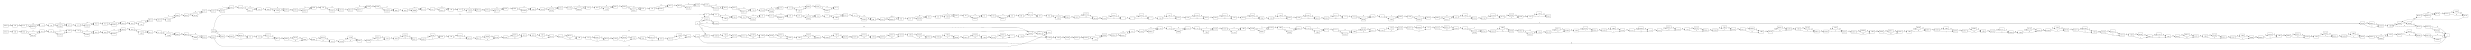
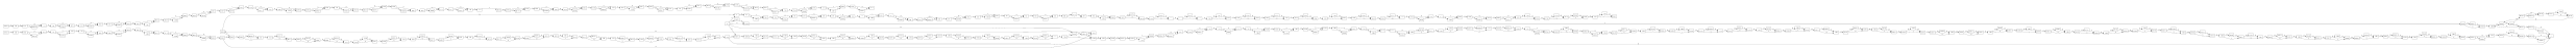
  digraph {
    fontname="Roboto Mono"
    rankdir=LR
    node [fontname="Roboto Mono" shape=rectangle]
    edge [fontname="Roboto Mono"]
    2
    25
    100
    82294
    154
    187
    82326
    259
    370
    82436
    391
    418
    82462
    427
    454
    82488
    457
    502
    82532
    523
    556
    82564
    577
    604
    82590
    613
    640
    82616
    661
    721
    82675
    788
    815
    82701
    880
    907
    82727
    982
    1009
    82753
    1051
    1078
    82779
    1114
    1141
    82805
    1144
    1171
    82831
    1246
    1273
    82857
    1276
    1303
    82883
    1395
    1462
    82949
    1532
    1586
    83002
    1598
    1633
    83036
    1642
    1669
    83062
    1694
    1774
    83141
    1784
    1813
    83169
    1871
    1898
    83195
    1933
    1966
    83227
    2065
    2092
    83253
    2128
    83288
    2176
    2219
    83330
    2258
    83368
    2522
    2549
    83394
    2642
    2741
    83444
    2778
    83480
    2846
    2873
    83506
    2874
    2933
    83564
    2957
    2987
    83593
    2997
    3032
    83627
    3059
    3089
    83656
    3104
    3161
    83712
    3167
    3203
    83747
    3242
    3347
    83851
    3368
    3395
    83877
    3452
    3496
    83920
    3497
    3530
    83952
    3563
    3623
    84011
    3656
    3686
    84040
    3692
    3719
    84066
    3761
    3794
    84098
    3917
    3968
-   84148
    3992
    4019
    84174
    4082
    4109
    84200
    4135
    4162
    84226
    4169
    4244
    84300
    4247
    4291
    84343
    4292
    4319
    84369
    4472
    4541
    84437
    4568
    4595
    84463
    4610
    4664
    84516
    4677
    4736
    84574
    4760
    4787
    84600
    4814
    4886
    84671
    4922
    4949
    84697
    5003
    5044
    84744
    5071
    84770
    5111
    5138
    84796
    5162
    5267
    84900
    5338
    5365
    84926
    5422
    5449
    84952
    5475
    5502
    84978
    5507
    5535
    85005
    5553
    5631
    5742
    5634
    5784
    5821
    85085
    5824
    5851
    85111
    6055
    6082
    85137
    6088
    6115
    85163
    6160
    6187
    85189
    6202
    6253
    85239
    6364
    6391
    85265
    6403
    6436
    85297
    6594
    6636
    85338
    6747
    6774
    85364
    6783
    6810
    85390
    6828
    6870
    85431
    6873
    6900
    85457
    6954
    7029
    85531
    7168
    7252
    85614
    7368
    7395
    85640
    7563
    7590
    85666
    7625
    1
    16016
    16088
    16127
    87383
    16141
    16168
    87409
    16234
    16261
    87435
    16267
    16294
    87461
    16349
    n279 [label=56376]
    87487
    16489
    16516
    87513
    16591
    16618
    87539
    16936
    16963
    87565
    16966
    16996
    87594
    17077
    17104
    87620
    17197
    17224
    87646
    17616
    17617
    17708
    17621
    20725
    87690
    20752
    20764
    20860
    87785
    20944
    20971
    87811
    21082
    21109
    87837
    21132
    21159
    87863
    21161
    21205
    87906
    21256
    21307
    87956
    21346
    21373
    87982
    22032
    22059
    88008
    22102
    22141
    88046
    22177
    22255
    88123
    22291
    88158
    22303
    22336
    88190
    22378
    22417
    88228
    22641
    22668
    88254
    22737
    22764
    88280
    23019
    23046
    88306
    23062
    23136
    88379
    23147
    23183
    88414
    23199
    23226
    88440
    23499
    23560
    88500
    23749
    23776
    88526
    23901
    23928
    88552
    23929
    23956
    88578
    23958
    23985
    88604
    24012
    24042
    88633
    24213
    24282
    88701
    24364
    24412
    88748
    24474
    24501
    88774
    24529
    24646
    88890
    24664
    24691
    88916
    24822
    24849
    88942
    24865
    24907
    88983
    24937
    24964
    89009
    24973
    25072
    89107
    25108
    25135
    89133
    25158
    25185
    89159
    25218
    25245
    89185
    25482
    25614
    89316
    25650
    25677
    89342
    25721
    89385
    25761
    25791
    89414
    25905
    25932
    89440
    25957
    26008
    89490
    26020
    26047
    89516
    26061
    26133
    89587
    26169
    26226
    89643
    26520
    26547
    89669
    26692
    26719
    89695
    26981
    27008
    89721
    29976
    105808
    31629
    31630
    34993
    35020
    85692
    56608
    56609
    56659
    56663
    56893
    56716
    56865
    59734
    56771
    87345
    56797
    56891
    0
    2 -> 25 [label=55]
    25 -> 100 [label=19]
    25 -> 82294 [label=36]
    100 -> 154 [label=55]
    82294 -> 100 [label=36]
    154 -> 187 [label=19]
    154 -> 82326 [label=36]
    187 -> 259 [label=55]
    82326 -> 187 [label=36]
    259 -> 370 [label=19]
    259 -> 82436 [label=36]
    370 -> 391 [label=55]
    82436 -> 370 [label=36]
    391 -> 418 [label=19]
    391 -> 82462 [label=36]
    418 -> 427 [label=55]
    82462 -> 418 [label=36]
    427 -> 454 [label=19]
    427 -> 82488 [label=36]
    454 -> 457 [label=55]
    82488 -> 454 [label=36]
    457 -> 502 [label=19]
    457 -> 82532 [label=36]
    502 -> 523 [label=55]
    82532 -> 502 [label=36]
    523 -> 556 [label=19]
    523 -> 82564 [label=36]
    556 -> 577 [label=55]
    82564 -> 556 [label=36]
    577 -> 604 [label=19]
    577 -> 82590 [label=36]
    604 -> 613 [label=55]
    82590 -> 604 [label=36]
    613 -> 640 [label=19]
    613 -> 82616 [label=36]
    640 -> 661 [label=55]
    82616 -> 640 [label=36]
    661 -> 721 [label=19]
    661 -> 82675 [label=36]
    721 -> 788 [label=55]
    82675 -> 721 [label=36]
    788 -> 815 [label=19]
    788 -> 82701 [label=36]
    815 -> 880 [label=55]
    82701 -> 815 [label=36]
    880 -> 907 [label=19]
    880 -> 82727 [label=36]
    907 -> 982 [label=55]
    82727 -> 907 [label=36]
    982 -> 1009 [label=19]
    982 -> 82753 [label=36]
    1009 -> 1051 [label=55]
    82753 -> 1009 [label=36]
    1051 -> 1078 [label=19]
    1051 -> 82779 [label=36]
    1078 -> 1114 [label=55]
    82779 -> 1078 [label=36]
    1114 -> 1141 [label=19]
    1114 -> 82805 [label=36]
    1141 -> 1144 [label=55]
    82805 -> 1141 [label=36]
    1144 -> 1171 [label=19]
    1144 -> 82831 [label=36]
    1171 -> 1246 [label=55]
    82831 -> 1171 [label=36]
    1246 -> 1273 [label=19]
    1246 -> 82857 [label=36]
    1273 -> 1276 [label=55]
    82857 -> 1273 [label=36]
    1276 -> 1303 [label=19]
    1276 -> 82883 [label=36]
    1303 -> 1395 [label=55]
    82883 -> 1303 [label=36]
    1395 -> 1462 [label=19]
    1395 -> 82949 [label=36]
    1462 -> 1532 [label=55]
    82949 -> 1462 [label=36]
    1532 -> 1586 [label=19]
    1532 -> 83002 [label=36]
    1586 -> 1598 [label=55]
    83002 -> 1586 [label=36]
    1598 -> 1633 [label=19]
    1598 -> 83036 [label=36]
    1633 -> 1642 [label=55]
    83036 -> 1633 [label=36]
    1642 -> 1669 [label=19]
    1642 -> 83062 [label=36]
    1669 -> 1694 [label=55]
    83062 -> 1669 [label=36]
    1694 -> 1774 [label=19]
    1694 -> 83141 [label=36]
    1774 -> 1784 [label=55]
    83141 -> 1774 [label=36]
    1784 -> 1813 [label=19]
    1784 -> 83169 [label=36]
    1813 -> 1871 [label=55]
    83169 -> 1813 [label=36]
    1871 -> 1898 [label=19]
    1871 -> 83195 [label=36]
    1898 -> 1933 [label=55]
    83195 -> 1898 [label=36]
    1933 -> 1966 [label=19]
    1933 -> 83227 [label=36]
    1966 -> 2065 [label=55]
    83227 -> 1966 [label=36]
    2065 -> 2092 [label=19]
    2065 -> 83253 [label=36]
    2092 -> 2128 [label=19]
    2092 -> 83288 [label=36]
    83253 -> 2092 [label=36]
    2128 -> 2176 [label=55]
    83288 -> 2128 [label=36]
    2176 -> 2219 [label=19]
    2176 -> 83330 [label=36]
    2219 -> 2258 [label=19]
    2219 -> 83368 [label=36]
    83330 -> 2219 [label=36]
    2258 -> 2522 [label=55]
    83368 -> 2258 [label=36]
    2522 -> 2549 [label=19]
    2522 -> 83394 [label=36]
    83394 -> 2549 [label=36]
    2642 -> 2741 [label=55]
    2741 -> 2778 [label=19]
    2741 -> 83480 [label=36]
    83444 -> 2642 [label=36]
    2778 -> 2846 [label=55]
    83480 -> 2778 [label=36]
    2846 -> 2873 [label=19]
    2846 -> 83506 [label=36]
    2873 -> 2874 [label=55]
    83506 -> 2873 [label=36]
    2874 -> 2933 [label=19]
    2874 -> 83564 [label=36]
    2933 -> 2957 [label=55]
    83564 -> 2933 [label=36]
    2957 -> 2987 [label=19]
    2957 -> 83593 [label=36]
    2987 -> 2997 [label=55]
    83593 -> 2987 [label=36]
    2997 -> 3032 [label=19]
    2997 -> 83627 [label=36]
    3032 -> 3059 [label=55]
    83627 -> 3032 [label=36]
    3059 -> 3089 [label=19]
    3059 -> 83656 [label=36]
    3089 -> 3104 [label=55]
    83656 -> 3089 [label=36]
    3104 -> 3161 [label=19]
    3104 -> 83712 [label=36]
    3161 -> 3167 [label=55]
    83712 -> 3161 [label=36]
    3167 -> 3203 [label=19]
    3167 -> 83747 [label=36]
    3203 -> 3242 [label=55]
    83747 -> 3203 [label=36]
    3242 -> 3347 [label=19]
    3242 -> 83851 [label=36]
    3347 -> 3368 [label=55]
    83851 -> 3347 [label=36]
    3368 -> 3395 [label=19]
    3368 -> 83877 [label=36]
    3395 -> 3452 [label=55]
    83877 -> 3395 [label=36]
    3452 -> 3496 [label=19]
    3452 -> 83920 [label=36]
    3496 -> 3497 [label=55]
    83920 -> 3496 [label=36]
    3497 -> 3530 [label=19]
    3497 -> 83952 [label=36]
    3530 -> 3563 [label=55]
    83952 -> 3530 [label=36]
    3563 -> 3623 [label=19]
    3563 -> 84011 [label=36]
    3623 -> 3656 [label=55]
    84011 -> 3623 [label=36]
    3656 -> 3686 [label=19]
    3656 -> 84040 [label=36]
    3686 -> 3692 [label=55]
    84040 -> 3686 [label=36]
    3692 -> 3719 [label=19]
    3692 -> 84066 [label=36]
    3719 -> 3761 [label=55]
    84066 -> 3719 [label=36]
    3761 -> 3794 [label=19]
    3761 -> 84098 [label=36]
    3794 -> 3917 [label=55]
    84098 -> 3794 [label=36]
    3917 -> 3968 [label=19]
-   3917 -> 84148 [label=36]
    3968 -> 3992 [label=55]
-   84148 -> 3968 [label=36]
    3992 -> 4019 [label=19]
    3992 -> 84174 [label=36]
    4019 -> 4082 [label=55]
    84174 -> 4019 [label=36]
    4082 -> 4109 [label=19]
    4082 -> 84200 [label=36]
    4109 -> 4135 [label=55]
    84200 -> 4109 [label=36]
    4135 -> 4162 [label=19]
    4135 -> 84226 [label=36]
    4162 -> 4169 [label=55]
    84226 -> 4162 [label=36]
    4169 -> 4244 [label=19]
    4169 -> 84300 [label=36]
    4244 -> 4247 [label=55]
    84300 -> 4244 [label=36]
    4247 -> 4291 [label=19]
    4247 -> 84343 [label=36]
    4291 -> 4292 [label=55]
    84343 -> 4291 [label=36]
    4292 -> 4319 [label=19]
    4292 -> 84369 [label=36]
    4319 -> 4472 [label=55]
    84369 -> 4319 [label=36]
    4472 -> 4541 [label=19]
    4472 -> 84437 [label=36]
    4541 -> 4568 [label=55]
    84437 -> 4541 [label=36]
    4568 -> 4595 [label=19]
    4568 -> 84463 [label=36]
    4595 -> 4610 [label=55]
    84463 -> 4595 [label=36]
    4610 -> 4664 [label=19]
    4610 -> 84516 [label=36]
    4664 -> 4677 [label=55]
    84516 -> 4664 [label=36]
    4677 -> 4736 [label=19]
    4677 -> 84574 [label=36]
    4736 -> 4760 [label=55]
    84574 -> 4736 [label=36]
    4760 -> 4787 [label=19]
    4760 -> 84600 [label=36]
    4787 -> 4814 [label=55]
    84600 -> 4787 [label=36]
    4814 -> 4886 [label=19]
    4814 -> 84671 [label=36]
    4886 -> 4922 [label=55]
    84671 -> 4886 [label=36]
    4922 -> 4949 [label=19]
    4922 -> 84697 [label=36]
    84697 -> 4949 [label=36]
    5003 -> 5044 [label=55]
    5044 -> 5071 [label=19]
    5044 -> 84770 [label=36]
    84744 -> 5003 [label=36]
    5071 -> 5111 [label=55]
    84770 -> 5071 [label=36]
    5111 -> 5138 [label=19]
    5111 -> 84796 [label=36]
    5138 -> 5162 [label=55]
    84796 -> 5138 [label=36]
    5162 -> 5267 [label=19]
    5162 -> 84900 [label=36]
    5267 -> 5338 [label=55]
    84900 -> 5267 [label=36]
    5338 -> 5365 [label=19]
    5338 -> 84926 [label=36]
    5365 -> 5422 [label=55]
    84926 -> 5365 [label=36]
    5422 -> 5449 [label=19]
    5422 -> 84952 [label=36]
    5449 -> 5475 [label=55]
    84952 -> 5449 [label=36]
    5475 -> 5502 [label=19]
    5475 -> 84978 [label=36]
    5502 -> 5507 [label=55]
    84978 -> 5502 [label=36]
    5507 -> 5535 [label=19]
    5507 -> 85005 [label=36]
    5535 -> 5553 [label=55]
    85005 -> 5535 [label=36]
    5553 -> 5631 [label=19]
    5553 -> 5742 [label=36]
    5631 -> 5634 [label=55]
    5742 -> 5784 [label=55]
    5634 -> 2 [label=36]
    5634 -> 5742 [label=19]
    5784 -> 5821 [label=19]
    5784 -> 85085 [label=36]
    5821 -> 5824 [label=55]
    85085 -> 5821 [label=36]
    5824 -> 5851 [label=19]
    5824 -> 85111 [label=36]
    5851 -> 6055 [label=55]
    85111 -> 5851 [label=36]
    6055 -> 6082 [label=19]
    6055 -> 85137 [label=36]
    6082 -> 6088 [label=55]
    85137 -> 6082 [label=36]
    6088 -> 6115 [label=19]
    6088 -> 85163 [label=36]
    6115 -> 6160 [label=55]
    85163 -> 6115 [label=36]
    6160 -> 6187 [label=19]
    6160 -> 85189 [label=36]
    6187 -> 6202 [label=55]
    85189 -> 6187 [label=36]
    6202 -> 6253 [label=19]
    6202 -> 85239 [label=36]
    6253 -> 6364 [label=55]
    85239 -> 6253 [label=36]
    6364 -> 6391 [label=19]
    6364 -> 85265 [label=36]
    6391 -> 6403 [label=55]
    85265 -> 6391 [label=36]
    6403 -> 6436 [label=19]
    6403 -> 85297 [label=36]
    6436 -> 6594 [label=55]
    85297 -> 6436 [label=36]
    6594 -> 6636 [label=19]
    6594 -> 85338 [label=36]
    6636 -> 6747 [label=55]
    85338 -> 6636 [label=36]
    6747 -> 6774 [label=19]
    6747 -> 85364 [label=36]
    6774 -> 6783 [label=55]
    85364 -> 6774 [label=36]
    6783 -> 6810 [label=19]
    6783 -> 85390 [label=36]
    6810 -> 6828 [label=55]
    85390 -> 6810 [label=36]
    6828 -> 6870 [label=19]
    6828 -> 85431 [label=36]
    6870 -> 6873 [label=55]
    85431 -> 6870 [label=36]
    6873 -> 6900 [label=19]
    6873 -> 85457 [label=36]
    6900 -> 6954 [label=55]
    85457 -> 6900 [label=36]
    6954 -> 7029 [label=19]
    6954 -> 85531 [label=36]
    7029 -> 7168 [label=55]
    85531 -> 7029 [label=36]
    7168 -> 7252 [label=19]
    7168 -> 85614 [label=36]
    7252 -> 7368 [label=55]
    85614 -> 7252 [label=36]
    7368 -> 7395 [label=19]
    7368 -> 85640 [label=36]
    7395 -> 7563 [label=55]
    85640 -> 7395 [label=36]
    7563 -> 7590 [label=19]
    7563 -> 85666 [label=36]
    7590 -> 7625 [label=55]
    85666 -> 7590 [label=36]
    7625 -> 1 [label=36]
    7625 -> 16016 [label=19]
    16016 -> 16088 [label=48]
    16088 -> 16127 [label=19]
    16088 -> 87383 [label=29]
    16127 -> 16141 [label=48]
    87383 -> 16127 [label=29]
    16141 -> 16168 [label=19]
    16141 -> 87409 [label=29]
    16168 -> 16234 [label=48]
    87409 -> 16168 [label=29]
    16234 -> 16261 [label=19]
    16234 -> 87435 [label=29]
    16261 -> 16267 [label=48]
    87435 -> 16261 [label=29]
    16267 -> 16294 [label=19]
    16267 -> 87461 [label=29]
    16294 -> 16349 [label=48]
    87461 -> 16294 [label=29]
    16349 -> n279 [label=19]
    16349 -> 87487 [label=29]
    n279 -> 16489 [label=48]
    87487 -> n279 [label=29]
    16489 -> 16516 [label=19]
    16489 -> 87513 [label=29]
    16516 -> 16591 [label=48]
    87513 -> 16516 [label=29]
    16591 -> 16618 [label=19]
    16591 -> 87539 [label=29]
    16618 -> 16936 [label=68]
    87539 -> 16618 [label=29]
    16936 -> 16963 [label=19]
    16936 -> 87565 [label=29]
    16963 -> 16966 [label=48]
    87565 -> 16963 [label=29]
    16966 -> 16996 [label=19]
    16966 -> 87594 [label=29]
    16996 -> 17077 [label=48]
    87594 -> 16996 [label=29]
    17077 -> 17104 [label=19]
    17077 -> 87620 [label=29]
    17104 -> 17197 [label=48]
    87620 -> 17104 [label=29]
    17197 -> 17224 [label=19]
    17197 -> 87646 [label=29]
    17224 -> 17616 [label=48]
    87646 -> 17224 [label=29]
    17616 -> 17617 [label=19]
    17616 -> 17708 [label=29]
    17617 -> 17621 [label=55]
    17708 -> 20725 [label=48]
    17621 -> 5631 [label=36]
    17621 -> 17708 [label=19]
    20725 -> 87690 [label=29]
    87690 -> 20752 [label=29]
    20752 -> 20764 [label=48]
    20764 -> 20860 [label=19]
    20764 -> 87785 [label=29]
    20860 -> 20944 [label=48]
    87785 -> 20860 [label=29]
    20944 -> 20971 [label=19]
    20944 -> 87811 [label=29]
    20971 -> 21082 [label=48]
    87811 -> 20971 [label=29]
    21082 -> 21109 [label=19]
    21082 -> 87837 [label=29]
    21109 -> 21132 [label=48]
    87837 -> 21109 [label=29]
    21132 -> 21159 [label=19]
    21132 -> 87863 [label=29]
    21159 -> 21161 [label=48]
    87863 -> 21159 [label=29]
    21161 -> 21205 [label=19]
    21161 -> 87906 [label=29]
    21205 -> 21256 [label=48]
    87906 -> 21205 [label=29]
    21256 -> 21307 [label=19]
    21256 -> 87956 [label=29]
    21307 -> 21346 [label=48]
    87956 -> 21307 [label=29]
    21346 -> 21373 [label=19]
    21346 -> 87982 [label=29]
    21373 -> 22032 [label=48]
    87982 -> 21373 [label=29]
    22032 -> 22059 [label=19]
    22032 -> 88008 [label=29]
    22059 -> 22102 [label=48]
    88008 -> 22059 [label=29]
    22102 -> 22141 [label=19]
    22102 -> 88046 [label=29]
    22141 -> 22177 [label=48]
    88046 -> 22141 [label=29]
    22177 -> 22255 [label=19]
    22177 -> 88123 [label=29]
    22255 -> 22291 [label=19]
    22255 -> 88158 [label=29]
    88123 -> 22255 [label=29]
    22291 -> 22303 [label=48]
    88158 -> 22291 [label=29]
    22303 -> 22336 [label=19]
    22303 -> 88190 [label=29]
    22336 -> 22378 [label=48]
    88190 -> 22336 [label=29]
    22378 -> 22417 [label=19]
    22378 -> 88228 [label=29]
    22417 -> 22641 [label=48]
    88228 -> 22417 [label=29]
    22641 -> 22668 [label=19]
    22641 -> 88254 [label=29]
    22668 -> 22737 [label=48]
    88254 -> 22668 [label=29]
    22737 -> 22764 [label=19]
    22737 -> 88280 [label=29]
    22764 -> 23019 [label=48]
    88280 -> 22764 [label=29]
    23019 -> 23046 [label=19]
    23019 -> 88306 [label=29]
    23046 -> 23062 [label=48]
    88306 -> 23046 [label=29]
    23062 -> 23136 [label=19]
    23062 -> 88379 [label=29]
    23136 -> 23147 [label=48]
    88379 -> 23136 [label=29]
    23147 -> 23183 [label=19]
    23147 -> 88414 [label=29]
    23183 -> 23199 [label=48]
    88414 -> 23183 [label=29]
    23199 -> 23226 [label=19]
    23199 -> 88440 [label=29]
    23226 -> 23499 [label=48]
    88440 -> 23226 [label=29]
    23499 -> 23560 [label=19]
    23499 -> 88500 [label=29]
    23560 -> 23749 [label=48]
    88500 -> 23560 [label=29]
    23749 -> 23776 [label=19]
    23749 -> 88526 [label=29]
    23776 -> 23901 [label=48]
    88526 -> 23776 [label=29]
    23901 -> 23928 [label=19]
    23901 -> 88552 [label=29]
    23928 -> 23929 [label=48]
    88552 -> 23928 [label=29]
    23929 -> 23956 [label=19]
    23929 -> 88578 [label=29]
    23956 -> 23958 [label=48]
    88578 -> 23956 [label=29]
    23958 -> 23985 [label=19]
    23958 -> 88604 [label=29]
    23985 -> 24012 [label=48]
    88604 -> 23985 [label=29]
    24012 -> 24042 [label=19]
    24012 -> 88633 [label=29]
    24042 -> 24213 [label=48]
    88633 -> 24042 [label=29]
    24213 -> 24282 [label=19]
    24213 -> 88701 [label=29]
    24282 -> 24364 [label=48]
    88701 -> 24282 [label=29]
    24364 -> 24412 [label=19]
    24364 -> 88748 [label=29]
    24412 -> 24474 [label=48]
    88748 -> 24412 [label=29]
    24474 -> 24501 [label=19]
    24474 -> 88774 [label=29]
    24501 -> 24529 [label=48]
    88774 -> 24501 [label=29]
    24529 -> 24646 [label=19]
    24529 -> 88890 [label=29]
    24646 -> 24664 [label=48]
    88890 -> 24646 [label=29]
    24664 -> 24691 [label=19]
    24664 -> 88916 [label=29]
    24691 -> 24822 [label=48]
    88916 -> 24691 [label=29]
    24822 -> 24849 [label=19]
    24822 -> 88942 [label=29]
    24849 -> 24865 [label=48]
    88942 -> 24849 [label=29]
    24865 -> 24907 [label=19]
    24865 -> 88983 [label=29]
    24907 -> 24937 [label=48]
    88983 -> 24907 [label=29]
    24937 -> 24964 [label=19]
    24937 -> 89009 [label=29]
    24964 -> 24973 [label=48]
    89009 -> 24964 [label=29]
    24973 -> 25072 [label=19]
    24973 -> 89107 [label=29]
    25072 -> 25108 [label=48]
    89107 -> 25072 [label=29]
    25108 -> 25135 [label=19]
    25108 -> 89133 [label=29]
    25135 -> 25158 [label=48]
    89133 -> 25135 [label=29]
    25158 -> 25185 [label=19]
    25158 -> 89159 [label=29]
    25185 -> 25218 [label=48]
    89159 -> 25185 [label=29]
    25218 -> 25245 [label=19]
    25218 -> 89185 [label=29]
    25245 -> 25482 [label=48]
    89185 -> 25245 [label=29]
    25482 -> 25614 [label=19]
    25482 -> 89316 [label=29]
    25614 -> 25650 [label=48]
    89316 -> 25614 [label=29]
    25650 -> 25677 [label=19]
    25650 -> 89342 [label=29]
    25677 -> 25721 [label=19]
    25677 -> 89385 [label=29]
    89342 -> 25677 [label=29]
    25721 -> 25761 [label=48]
    89385 -> 25721 [label=29]
    25761 -> 25791 [label=19]
    25761 -> 89414 [label=29]
    25791 -> 25905 [label=48]
    89414 -> 25791 [label=29]
    25905 -> 25932 [label=19]
    25905 -> 89440 [label=29]
    25932 -> 25957 [label=48]
    89440 -> 25932 [label=29]
    25957 -> 26008 [label=19]
    25957 -> 89490 [label=29]
    26008 -> 26020 [label=48]
    89490 -> 26008 [label=29]
    26020 -> 26047 [label=19]
    26020 -> 89516 [label=29]
    26047 -> 26061 [label=48]
    89516 -> 26047 [label=29]
    26061 -> 26133 [label=19]
    26061 -> 89587 [label=29]
    26133 -> 26169 [label=48]
    89587 -> 26133 [label=29]
    26169 -> 26226 [label=19]
    26169 -> 89643 [label=29]
    26226 -> 26520 [label=48]
    89643 -> 26226 [label=29]
    26520 -> 26547 [label=19]
    26520 -> 89669 [label=29]
    26547 -> 26692 [label=48]
    89669 -> 26547 [label=29]
    26692 -> 26719 [label=19]
    26692 -> 89695 [label=29]
    26719 -> 26981 [label=48]
    89695 -> 26719 [label=29]
    26981 -> 27008 [label=19]
    26981 -> 89721 [label=29]
    27008 -> 29976 [label=48]
    89721 -> 27008 [label=29]
    29976 -> 1 [label=19]
    29976 -> 105808 [label=29]
    105808 -> 1 [label=29]
    31629 -> 31630 [label=12]
    31630 -> 34993 [label=25]
    34993 -> 35020 [label=12]
    34993 -> 85692 [label=13]
    35020 -> 56608 [label=25]
    85692 -> 35020 [label=13]
    56608 -> 56609 [label=50]
    56609 -> 56659 [label=100]
    56659 -> 56663 [label=50]
    56659 -> 56893 [label=50]
    56663 -> 56716 [label=25]
    56663 -> 56865 [label=25]
    56893 -> 56608 [label=25]
    56893 -> 59734 [label=25]
    56716 -> 56771 [label=50]
    56865 -> 56716 [label=25]
    59734 -> 1 [label=12]
    59734 -> 87345 [label=13]
    56771 -> 56797 [label=25]
    56771 -> 56891 [label=25]
    87345 -> 1 [label=48]
    56797 -> 56609 [label=50]
    56891 -> 56797 [label=25]
    0 -> 2 [label=19]
    0 -> 16016 [label=29]
    0 -> 17617 [label=36]
    0 -> 31629 [label=12]
    0 -> 31630 [label=13]
  }
